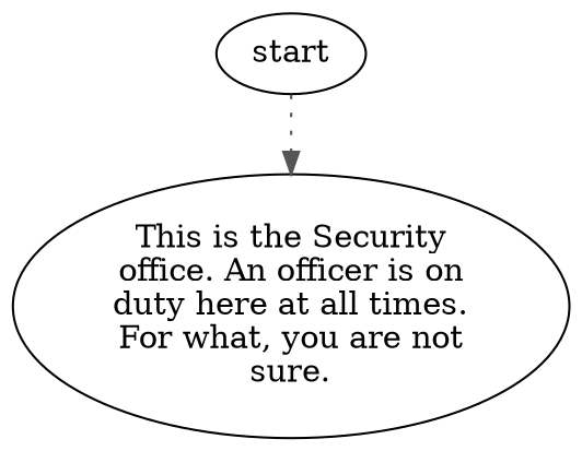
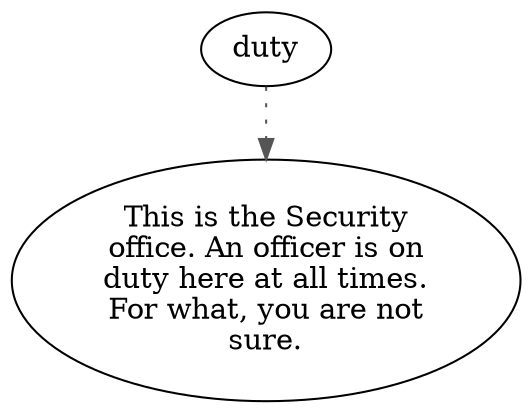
  digraph {
    node [color="#000000" fillcolor="#FFFFFF" style=filled]
-   start
+   start [label=duty]
    n2 [label="This is the Security\noffice. An officer is on\nduty here at all times.\nFor what, you are not\nsure."]
    start -> n2 [color="#555555" style=dotted]
  }
